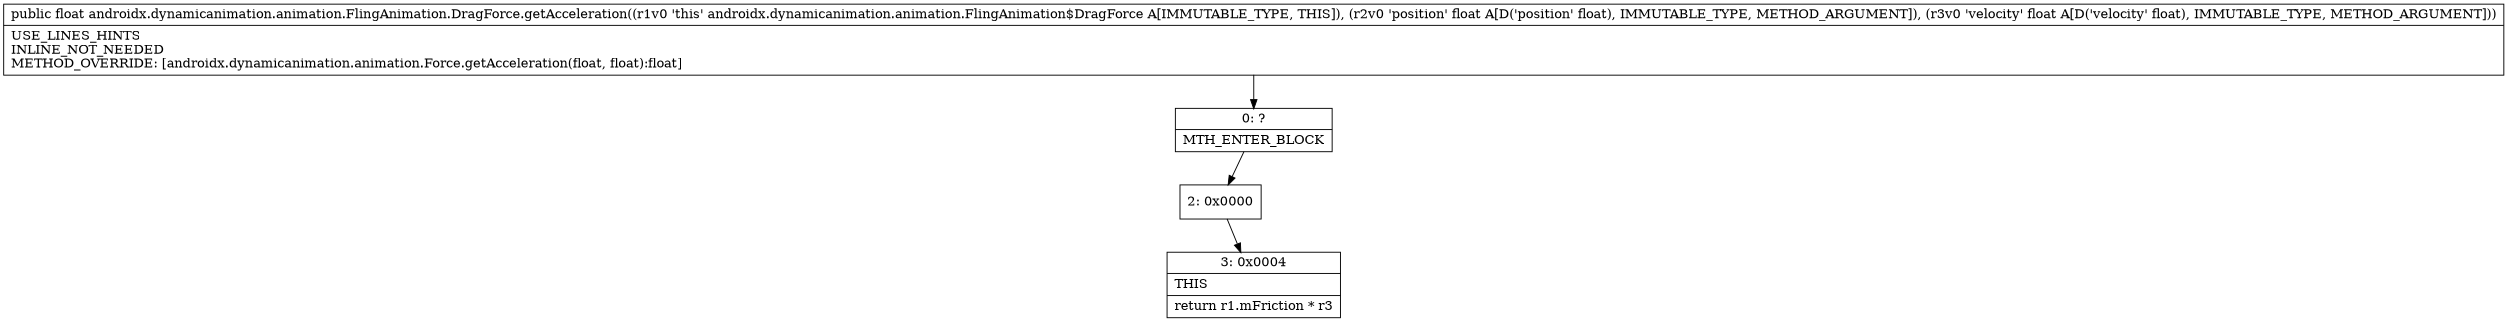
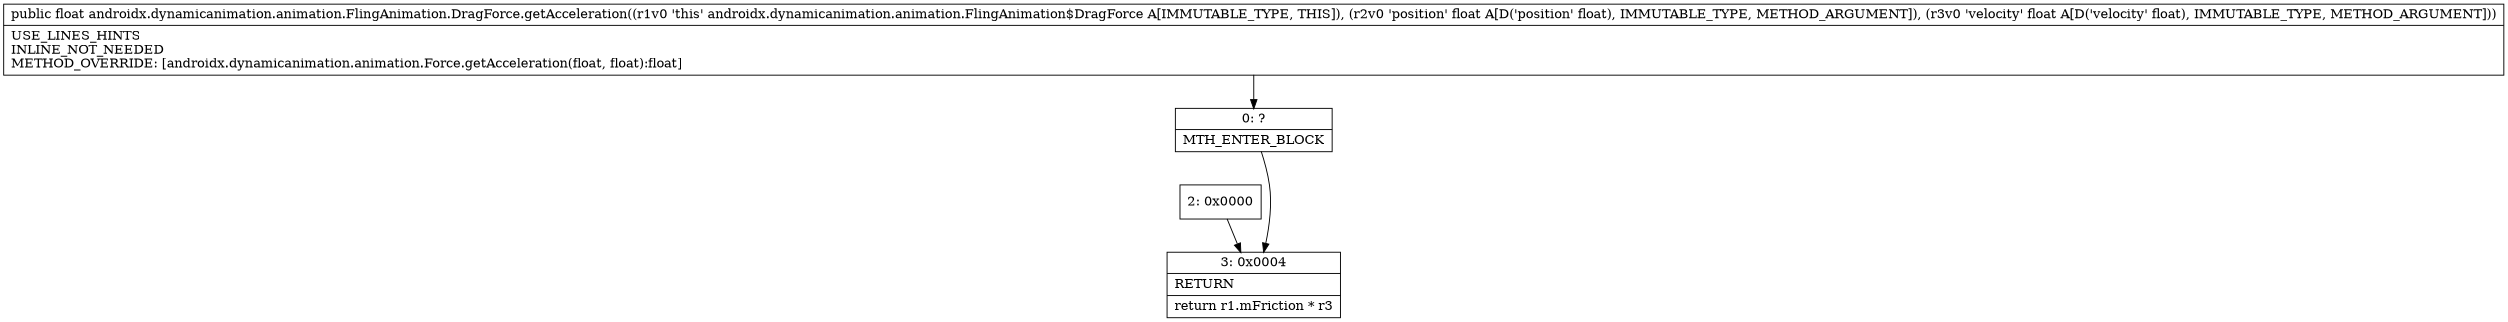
  digraph {
    node [shape=record]
    n1 [label="{0\:\ ?|MTH_ENTER_BLOCK\l}"]
    n2 [label="{2\:\ 0x0000}"]
-   n3 [label="{3\:\ 0x0004|THIS\l|return r1.mFriction * r3\l}"]
+   n3 [label="{3\:\ 0x0004|RETURN\l|return r1.mFriction * r3\l}"]
    n4 [label="{public float androidx.dynamicanimation.animation.FlingAnimation.DragForce.getAcceleration((r1v0 'this' androidx.dynamicanimation.animation.FlingAnimation$DragForce A[IMMUTABLE_TYPE, THIS]), (r2v0 'position' float A[D('position' float), IMMUTABLE_TYPE, METHOD_ARGUMENT]), (r3v0 'velocity' float A[D('velocity' float), IMMUTABLE_TYPE, METHOD_ARGUMENT]))  | USE_LINES_HINTS\lINLINE_NOT_NEEDED\lMETHOD_OVERRIDE: [androidx.dynamicanimation.animation.Force.getAcceleration(float, float):float]\l}"]
-   n1 -> n2
+   n1 -> n3
    n2 -> n3
    n4 -> n1
  }
